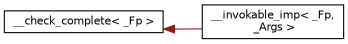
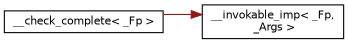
  digraph {
    rankdir=LR
    node [color=black fillcolor=white fontname=Helvetica fontsize=10 shape=record style=filled]
    n1 [height=0.2 label="__check_complete\< _Fp \>" width=0.4]
    n2 [height=0.2 label="__invokable_imp\< _Fp,\l _Args \>" width=0.4]
-   n1 -> n2 [color=firebrick4 dir=back fontname=Helvetica fontsize=10 labelfontname=Helvetica labelfontsize=10 style=solid]
+   n2 -> n1 [color=firebrick4 dir=back fontname=Helvetica fontsize=10 labelfontname=Helvetica labelfontsize=10 style=solid]
  }
